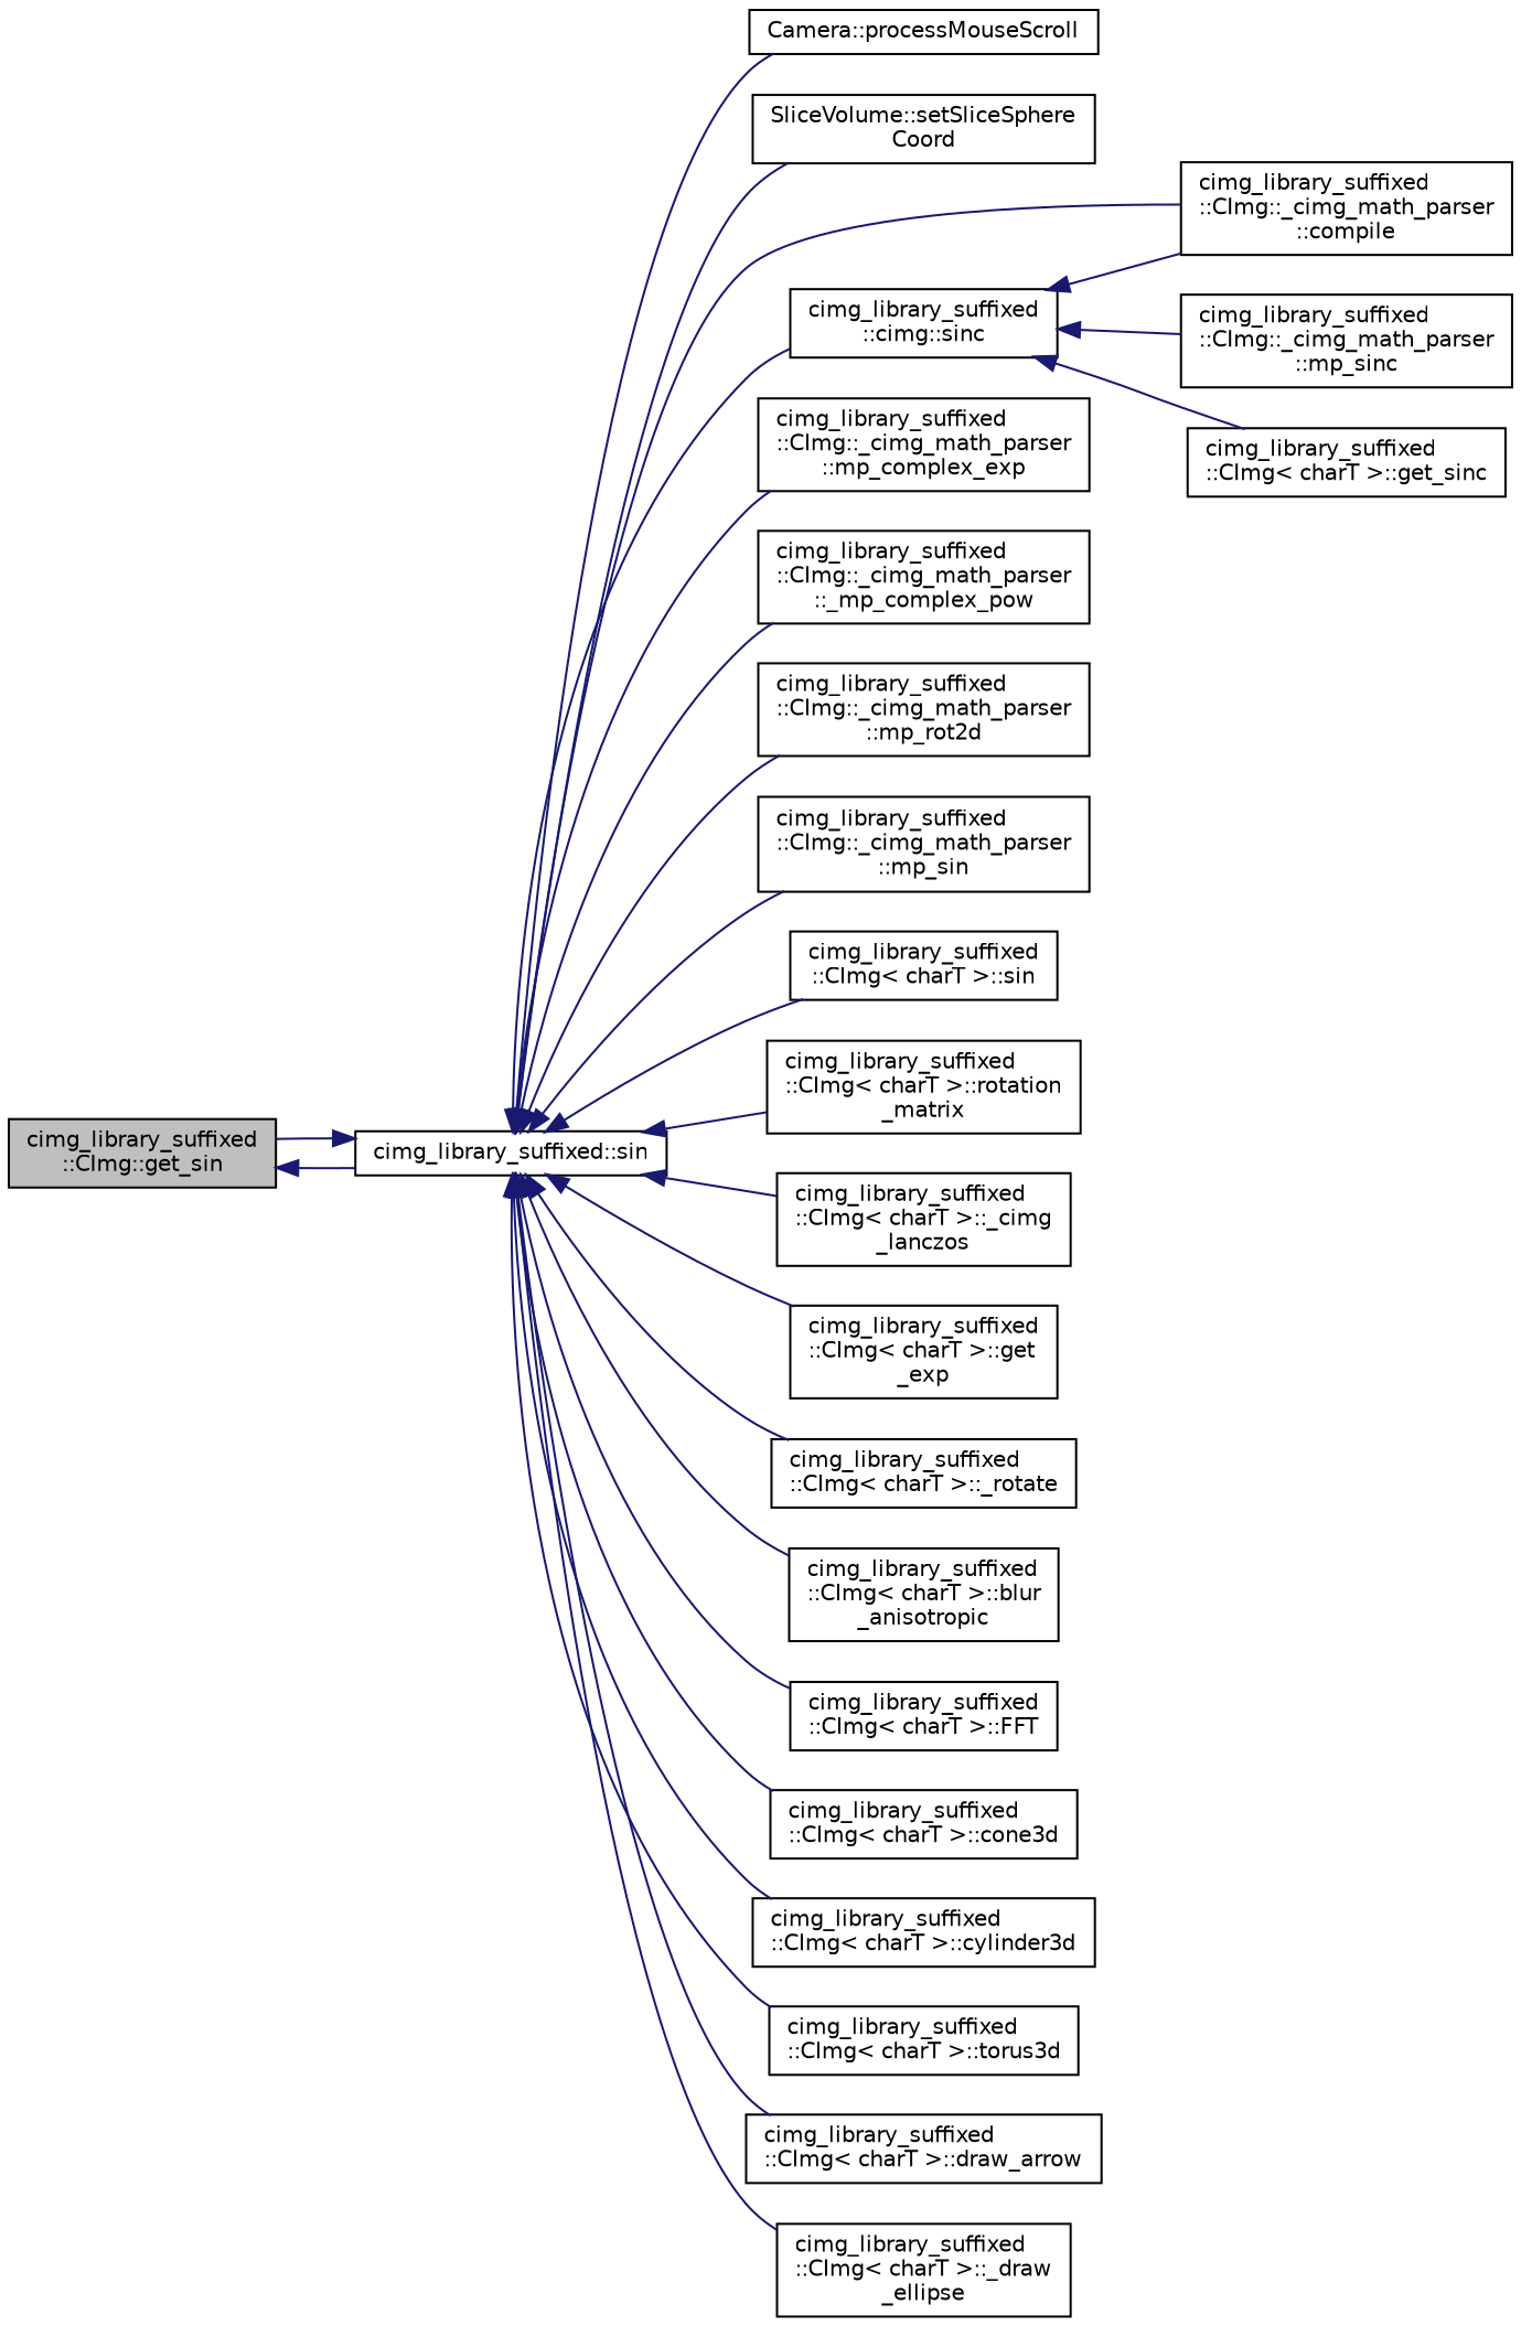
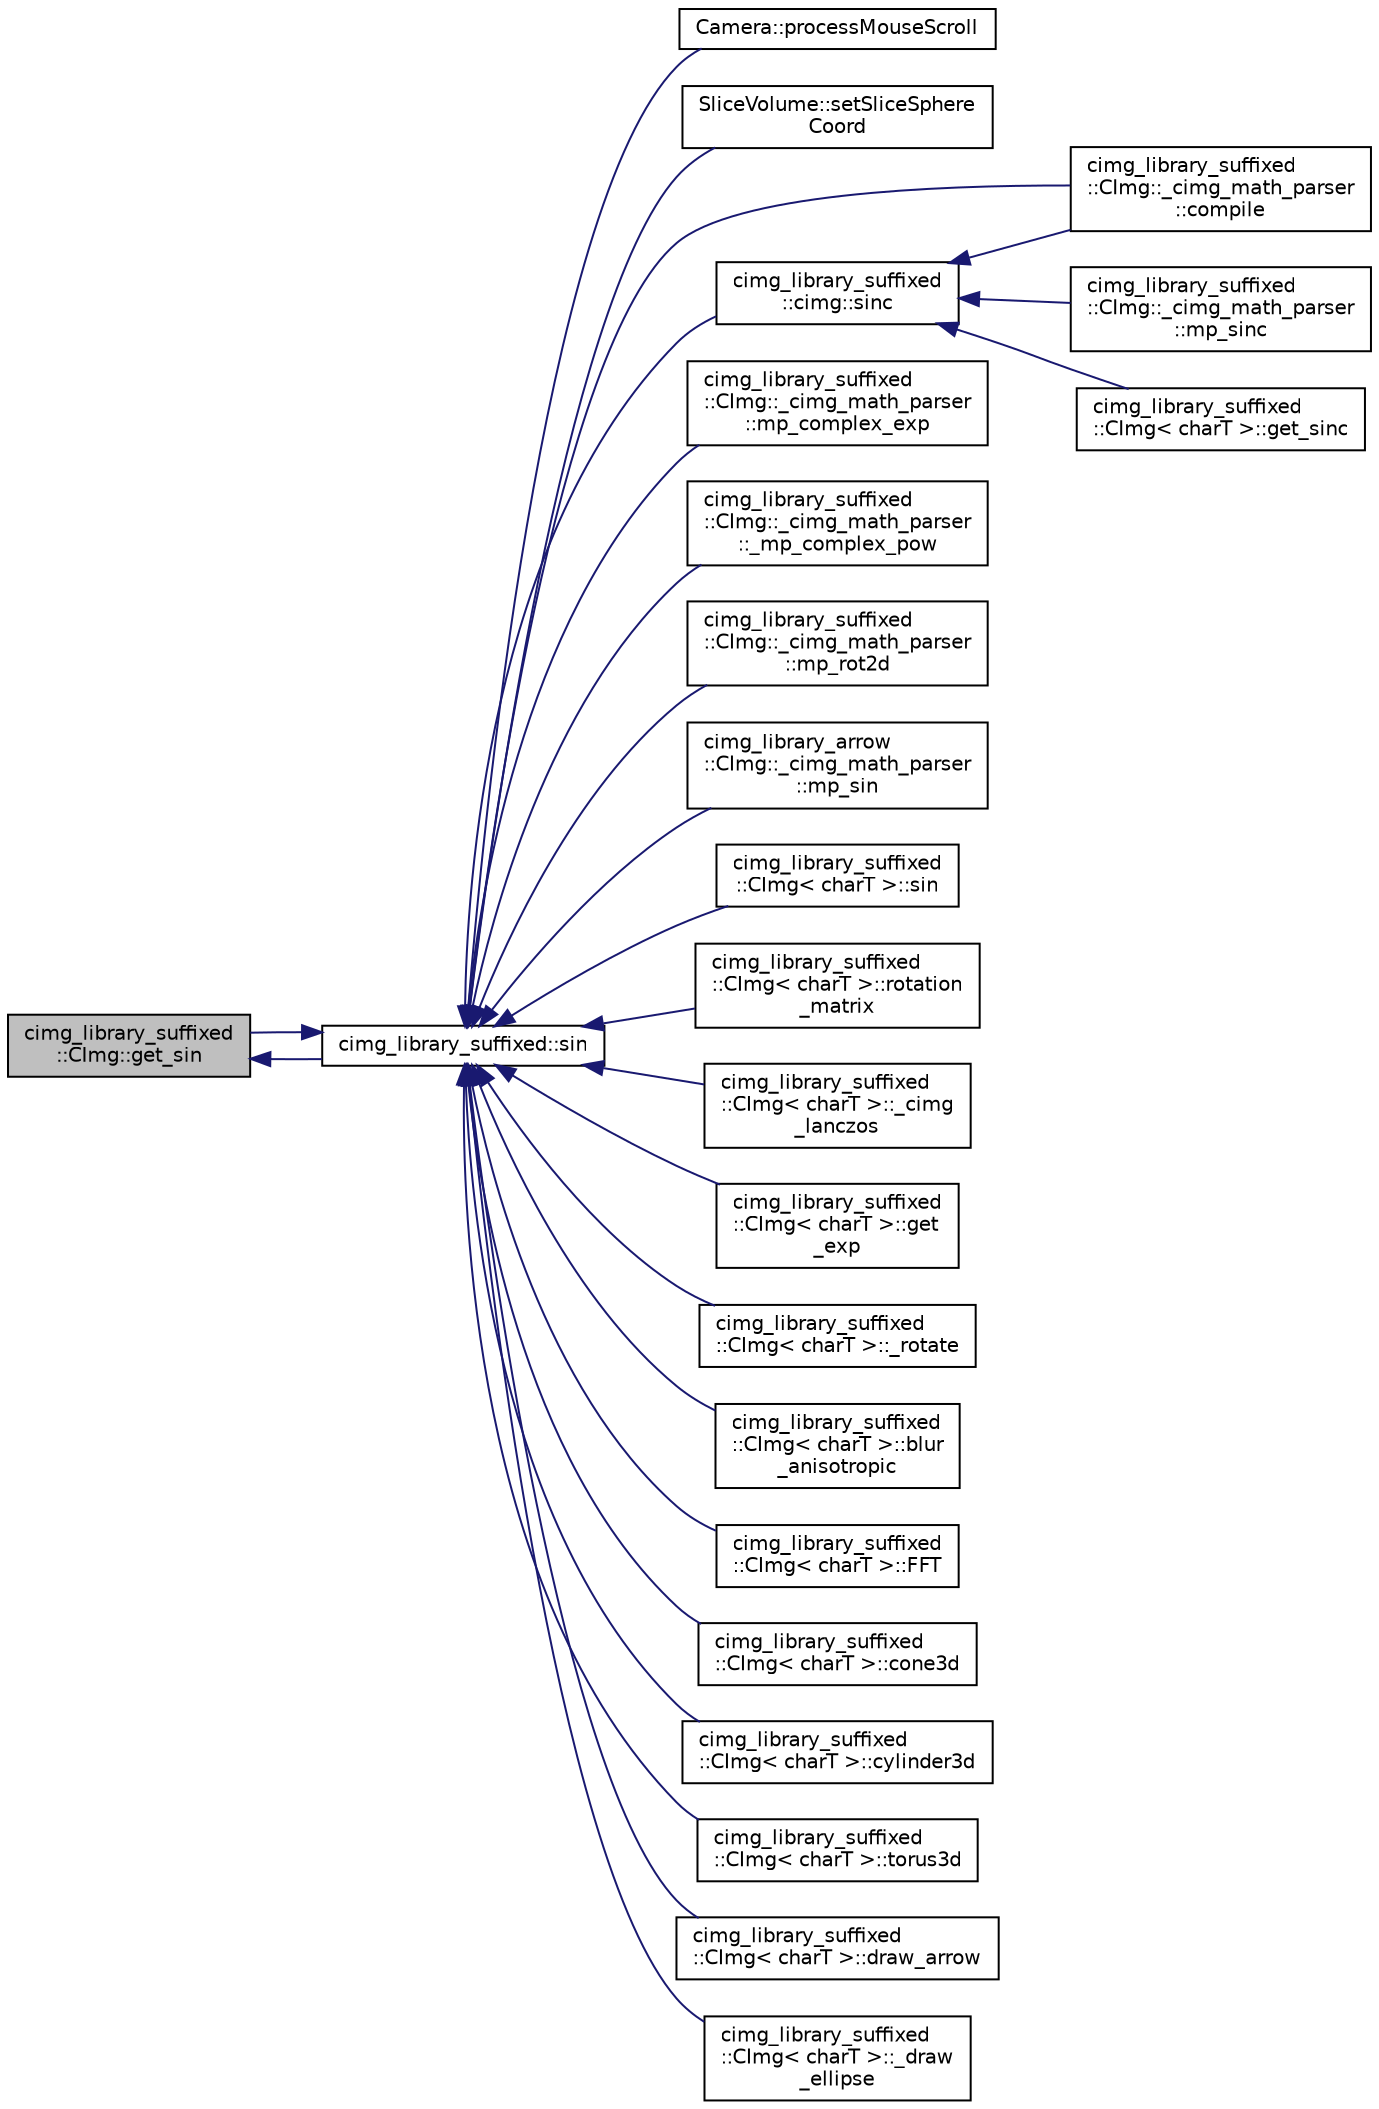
  digraph {
    rankdir=LR
    node [color=black fillcolor=white fontname=Helvetica fontsize=10 shape=record style=filled]
    edge [color=midnightblue dir=back fontname=Helvetica fontsize=10 labelfontname=Helvetica labelfontsize=10 style=solid]
    n1 [fillcolor=grey75 fontcolor=black height=0.2 label="cimg_library_suffixed\l::CImg::get_sin" width=0.4]
    n2 [height=0.2 label="cimg_library_suffixed::sin" width=0.4]
    n3 [height=0.2 label="Camera::processMouseScroll" width=0.4]
    n4 [height=0.2 label="SliceVolume::setSliceSphere\lCoord" width=0.4]
    n5 [height=0.2 label="cimg_library_suffixed\l::cimg::sinc" width=0.4]
    n6 [height=0.2 label="cimg_library_suffixed\l::CImg::_cimg_math_parser\l::compile" width=0.4]
    n7 [height=0.2 label="cimg_library_suffixed\l::CImg::_cimg_math_parser\l::mp_complex_exp" width=0.4]
    n8 [height=0.2 label="cimg_library_suffixed\l::CImg::_cimg_math_parser\l::_mp_complex_pow" width=0.4]
    n9 [height=0.2 label="cimg_library_suffixed\l::CImg::_cimg_math_parser\l::mp_rot2d" width=0.4]
-   n10 [height=0.2 label="cimg_library_suffixed\l::CImg::_cimg_math_parser\l::mp_sin" width=0.4]
+   n10 [height=0.2 label="cimg_library_arrow\l::CImg::_cimg_math_parser\l::mp_sin" width=0.4]
    n11 [height=0.2 label="cimg_library_suffixed\l::CImg\< charT \>::sin" width=0.4]
    n12 [height=0.2 label="cimg_library_suffixed\l::CImg\< charT \>::rotation\l_matrix" width=0.4]
    n13 [height=0.2 label="cimg_library_suffixed\l::CImg\< charT \>::_cimg\l_lanczos" width=0.4]
    n14 [height=0.2 label="cimg_library_suffixed\l::CImg\< charT \>::get\l_exp" width=0.4]
    n15 [height=0.2 label="cimg_library_suffixed\l::CImg\< charT \>::_rotate" width=0.4]
    n16 [height=0.2 label="cimg_library_suffixed\l::CImg\< charT \>::blur\l_anisotropic" width=0.4]
    n17 [height=0.2 label="cimg_library_suffixed\l::CImg\< charT \>::FFT" width=0.4]
    n18 [height=0.2 label="cimg_library_suffixed\l::CImg\< charT \>::cone3d" width=0.4]
    n19 [height=0.2 label="cimg_library_suffixed\l::CImg\< charT \>::cylinder3d" width=0.4]
    n20 [height=0.2 label="cimg_library_suffixed\l::CImg\< charT \>::torus3d" width=0.4]
    n21 [height=0.2 label="cimg_library_suffixed\l::CImg\< charT \>::draw_arrow" width=0.4]
    n22 [height=0.2 label="cimg_library_suffixed\l::CImg\< charT \>::_draw\l_ellipse" width=0.4]
    n23 [height=0.2 label="cimg_library_suffixed\l::CImg::_cimg_math_parser\l::mp_sinc" width=0.4]
    n24 [height=0.2 label="cimg_library_suffixed\l::CImg\< charT \>::get_sinc" width=0.4]
    n1 -> n2
    n2 -> n1
    n2 -> n3
    n2 -> n4
    n2 -> n5
    n2 -> n6
    n2 -> n7
    n2 -> n8
    n2 -> n9
    n2 -> n10
    n2 -> n11
    n2 -> n12
    n2 -> n13
    n2 -> n14
    n2 -> n15
    n2 -> n16
    n2 -> n17
    n2 -> n18
    n2 -> n19
    n2 -> n20
    n2 -> n21
    n2 -> n22
    n5 -> n6
    n5 -> n23
    n5 -> n24
  }
